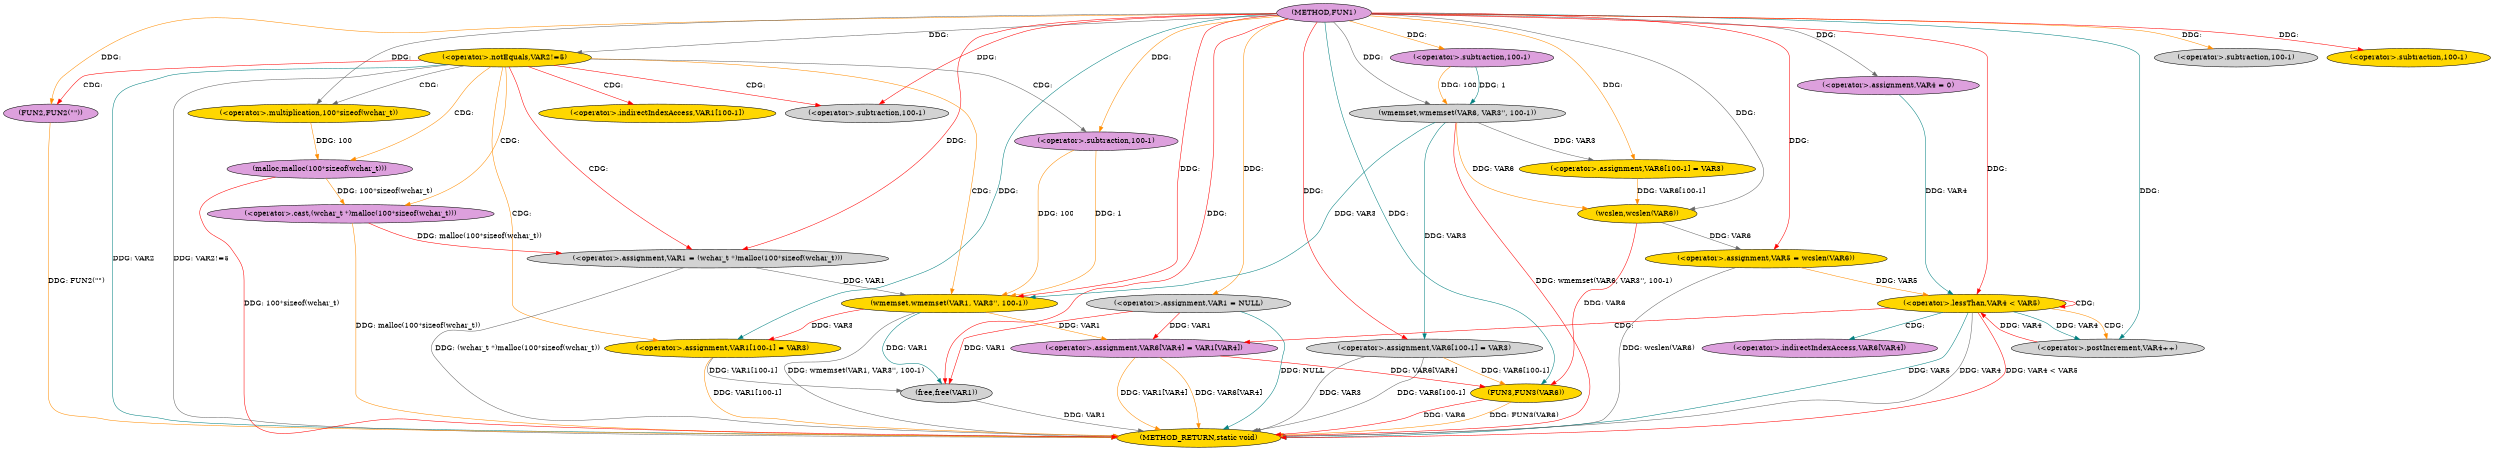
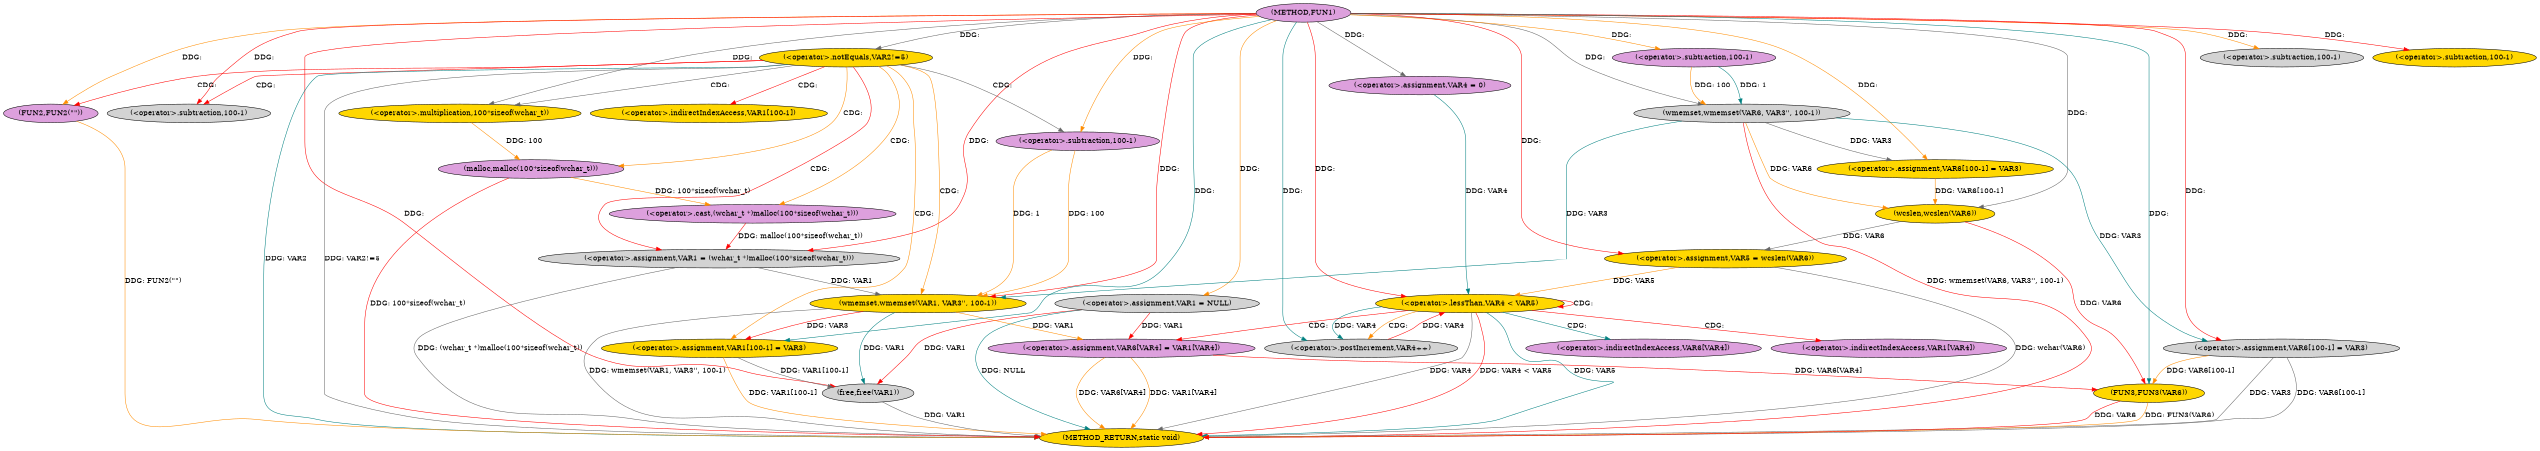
  digraph {
    node [fillcolor=gold style=filled]
    edge [color=darkorange]
    n1 [fillcolor=plum label="(METHOD,FUN1)"]
    n2 [fillcolor=lightgrey label="(<operator>.assignment,VAR1 = NULL)"]
    n3 [label="(<operator>.notEquals,VAR2!=5)"]
    n4 [fillcolor=plum label="(FUN2,FUN2(\"\"))"]
    n5 [fillcolor=lightgrey label="(<operator>.assignment,VAR1 = (wchar_t *)malloc(100*sizeof(wchar_t)))"]
    n6 [label="(<operator>.multiplication,100*sizeof(wchar_t))"]
    n7 [label="(wmemset,wmemset(VAR1, VAR3'', 100-1))"]
    n8 [fillcolor=plum label="(<operator>.subtraction,100-1)"]
    n9 [label="(<operator>.assignment,VAR1[100-1] = VAR3)"]
    n10 [fillcolor=lightgrey label="(<operator>.subtraction,100-1)"]
    n11 [fillcolor=lightgrey label="(wmemset,wmemset(VAR6, VAR3'', 100-1))"]
    n12 [fillcolor=plum label="(<operator>.subtraction,100-1)"]
    n13 [label="(<operator>.assignment,VAR6[100-1] = VAR3)"]
    n14 [fillcolor=lightgrey label="(<operator>.subtraction,100-1)"]
    n15 [label="(<operator>.assignment,VAR5 = wcslen(VAR6))"]
    n16 [label="(wcslen,wcslen(VAR6))"]
    n17 [fillcolor=plum label="(<operator>.assignment,VAR4 = 0)"]
    n18 [label="(<operator>.lessThan,VAR4 < VAR5)"]
    n19 [fillcolor=lightgrey label="(<operator>.postIncrement,VAR4++)"]
    n20 [fillcolor=lightgrey label="(<operator>.assignment,VAR6[100-1] = VAR3)"]
    n21 [label="(<operator>.subtraction,100-1)"]
    n22 [label="(FUN3,FUN3(VAR6))"]
    n23 [fillcolor=lightgrey label="(free,free(VAR1))"]
    n24 [label="(METHOD_RETURN,static void)"]
    n25 [fillcolor=plum label="(<operator>.assignment,VAR6[VAR4] = VAR1[VAR4])"]
    n26 [fillcolor=plum label="(<operator>.cast,(wchar_t *)malloc(100*sizeof(wchar_t)))"]
    n27 [fillcolor=plum label="(malloc,malloc(100*sizeof(wchar_t)))"]
    n28 [label="(<operator>.indirectIndexAccess,VAR1[100-1])"]
    n29 [fillcolor=plum label="(<operator>.indirectIndexAccess,VAR6[VAR4])"]
+   n30 [fillcolor=plum label="(<operator>.indirectIndexAccess,VAR1[VAR4])"]
    n1 -> n2 [label="DDG: "]
    n1 -> n3 [color=gray40 label="DDG: "]
    n1 -> n4 [label="DDG: "]
    n1 -> n5 [color=red label="DDG: "]
    n1 -> n6 [color=gray40 label="DDG: "]
    n1 -> n7 [color=red label="DDG: "]
    n1 -> n8 [label="DDG: "]
    n1 -> n9 [color=teal label="DDG: "]
    n1 -> n10 [color=red label="DDG: "]
    n1 -> n11 [color=gray40 label="DDG: "]
    n1 -> n12 [label="DDG: "]
    n1 -> n13 [label="DDG: "]
    n1 -> n14 [label="DDG: "]
    n1 -> n15 [color=red label="DDG: "]
    n1 -> n16 [color=gray40 label="DDG: "]
    n1 -> n17 [color=gray40 label="DDG: "]
    n1 -> n18 [color=red label="DDG: "]
    n1 -> n19 [color=teal label="DDG: "]
    n1 -> n20 [color=red label="DDG: "]
    n1 -> n21 [color=red label="DDG: "]
    n1 -> n22 [color=teal label="DDG: "]
    n1 -> n23 [color=red label="DDG: "]
    n2 -> n23 [color=red label="DDG: VAR1"]
    n2 -> n24 [color=teal label="DDG: NULL"]
    n2 -> n25 [color=red label="DDG: VAR1"]
    n3 -> n4 [color=red label="CDG: "]
    n3 -> n5 [color=red label="CDG: "]
    n3 -> n6 [color=gray40 label="CDG: "]
    n3 -> n7 [label="CDG: "]
    n3 -> n8 [color=gray40 label="CDG: "]
    n3 -> n9 [label="CDG: "]
    n3 -> n10 [color=red label="CDG: "]
    n3 -> n24 [color=teal label="DDG: VAR2"]
    n3 -> n24 [color=gray40 label="DDG: VAR2!=5"]
    n3 -> n26 [label="CDG: "]
    n3 -> n27 [label="CDG: "]
    n3 -> n28 [color=red label="CDG: "]
    n4 -> n24 [label="DDG: FUN2(\"\")"]
    n5 -> n7 [color=gray40 label="DDG: VAR1"]
    n5 -> n24 [color=gray40 label="DDG: (wchar_t *)malloc(100*sizeof(wchar_t))"]
    n6 -> n27 [label="DDG: 100"]
    n7 -> n9 [color=red label="DDG: VAR3"]
    n7 -> n23 [color=teal label="DDG: VAR1"]
    n7 -> n24 [color=gray40 label="DDG: wmemset(VAR1, VAR3'', 100-1)"]
    n7 -> n25 [label="DDG: VAR1"]
    n8 -> n7 [label="DDG: 100"]
    n8 -> n7 [label="DDG: 1"]
    n9 -> n23 [color=gray40 label="DDG: VAR1[100-1]"]
    n9 -> n24 [label="DDG: VAR1[100-1]"]
    n11 -> n7 [color=teal label="DDG: VAR3"]
    n11 -> n13 [color=gray40 label="DDG: VAR3"]
    n11 -> n16 [label="DDG: VAR6"]
    n11 -> n20 [color=teal label="DDG: VAR3"]
    n11 -> n24 [color=red label="DDG: wmemset(VAR6, VAR3'', 100-1)"]
    n12 -> n11 [label="DDG: 100"]
    n12 -> n11 [color=teal label="DDG: 1"]
    n13 -> n16 [label="DDG: VAR6[100-1]"]
    n15 -> n18 [label="DDG: VAR5"]
-   n15 -> n24 [color=gray40 label="DDG: wcslen(VAR6)"]
+   n15 -> n24 [color=gray40 label="DDG: wchar(VAR6)"]
    n16 -> n15 [color=gray40 label="DDG: VAR6"]
    n16 -> n22 [color=red label="DDG: VAR6"]
    n17 -> n18 [color=teal label="DDG: VAR4"]
    n18 -> n18 [color=red label="CDG: "]
    n18 -> n19 [color=teal label="DDG: VAR4"]
    n18 -> n19 [label="CDG: "]
    n18 -> n24 [color=teal label="DDG: VAR5"]
    n18 -> n24 [color=gray40 label="DDG: VAR4"]
    n18 -> n24 [color=red label="DDG: VAR4 < VAR5"]
    n18 -> n25 [color=red label="CDG: "]
    n18 -> n29 [color=teal label="CDG: "]
+   n18 -> n30 [color=red label="CDG: "]
    n19 -> n18 [color=red label="DDG: VAR4"]
    n20 -> n22 [label="DDG: VAR6[100-1]"]
    n20 -> n24 [color=gray40 label="DDG: VAR3"]
    n20 -> n24 [color=gray40 label="DDG: VAR6[100-1]"]
    n22 -> n24 [label="DDG: FUN3(VAR6)"]
    n22 -> n24 [color=red label="DDG: VAR6"]
    n23 -> n24 [color=gray40 label="DDG: VAR1"]
    n25 -> n22 [color=red label="DDG: VAR6[VAR4]"]
    n25 -> n24 [label="DDG: VAR1[VAR4]"]
    n25 -> n24 [label="DDG: VAR6[VAR4]"]
    n26 -> n5 [color=red label="DDG: malloc(100*sizeof(wchar_t))"]
-   n26 -> n24 [label="DDG: malloc(100*sizeof(wchar_t))"]
    n27 -> n24 [color=red label="DDG: 100*sizeof(wchar_t)"]
    n27 -> n26 [label="DDG: 100*sizeof(wchar_t)"]
  }
